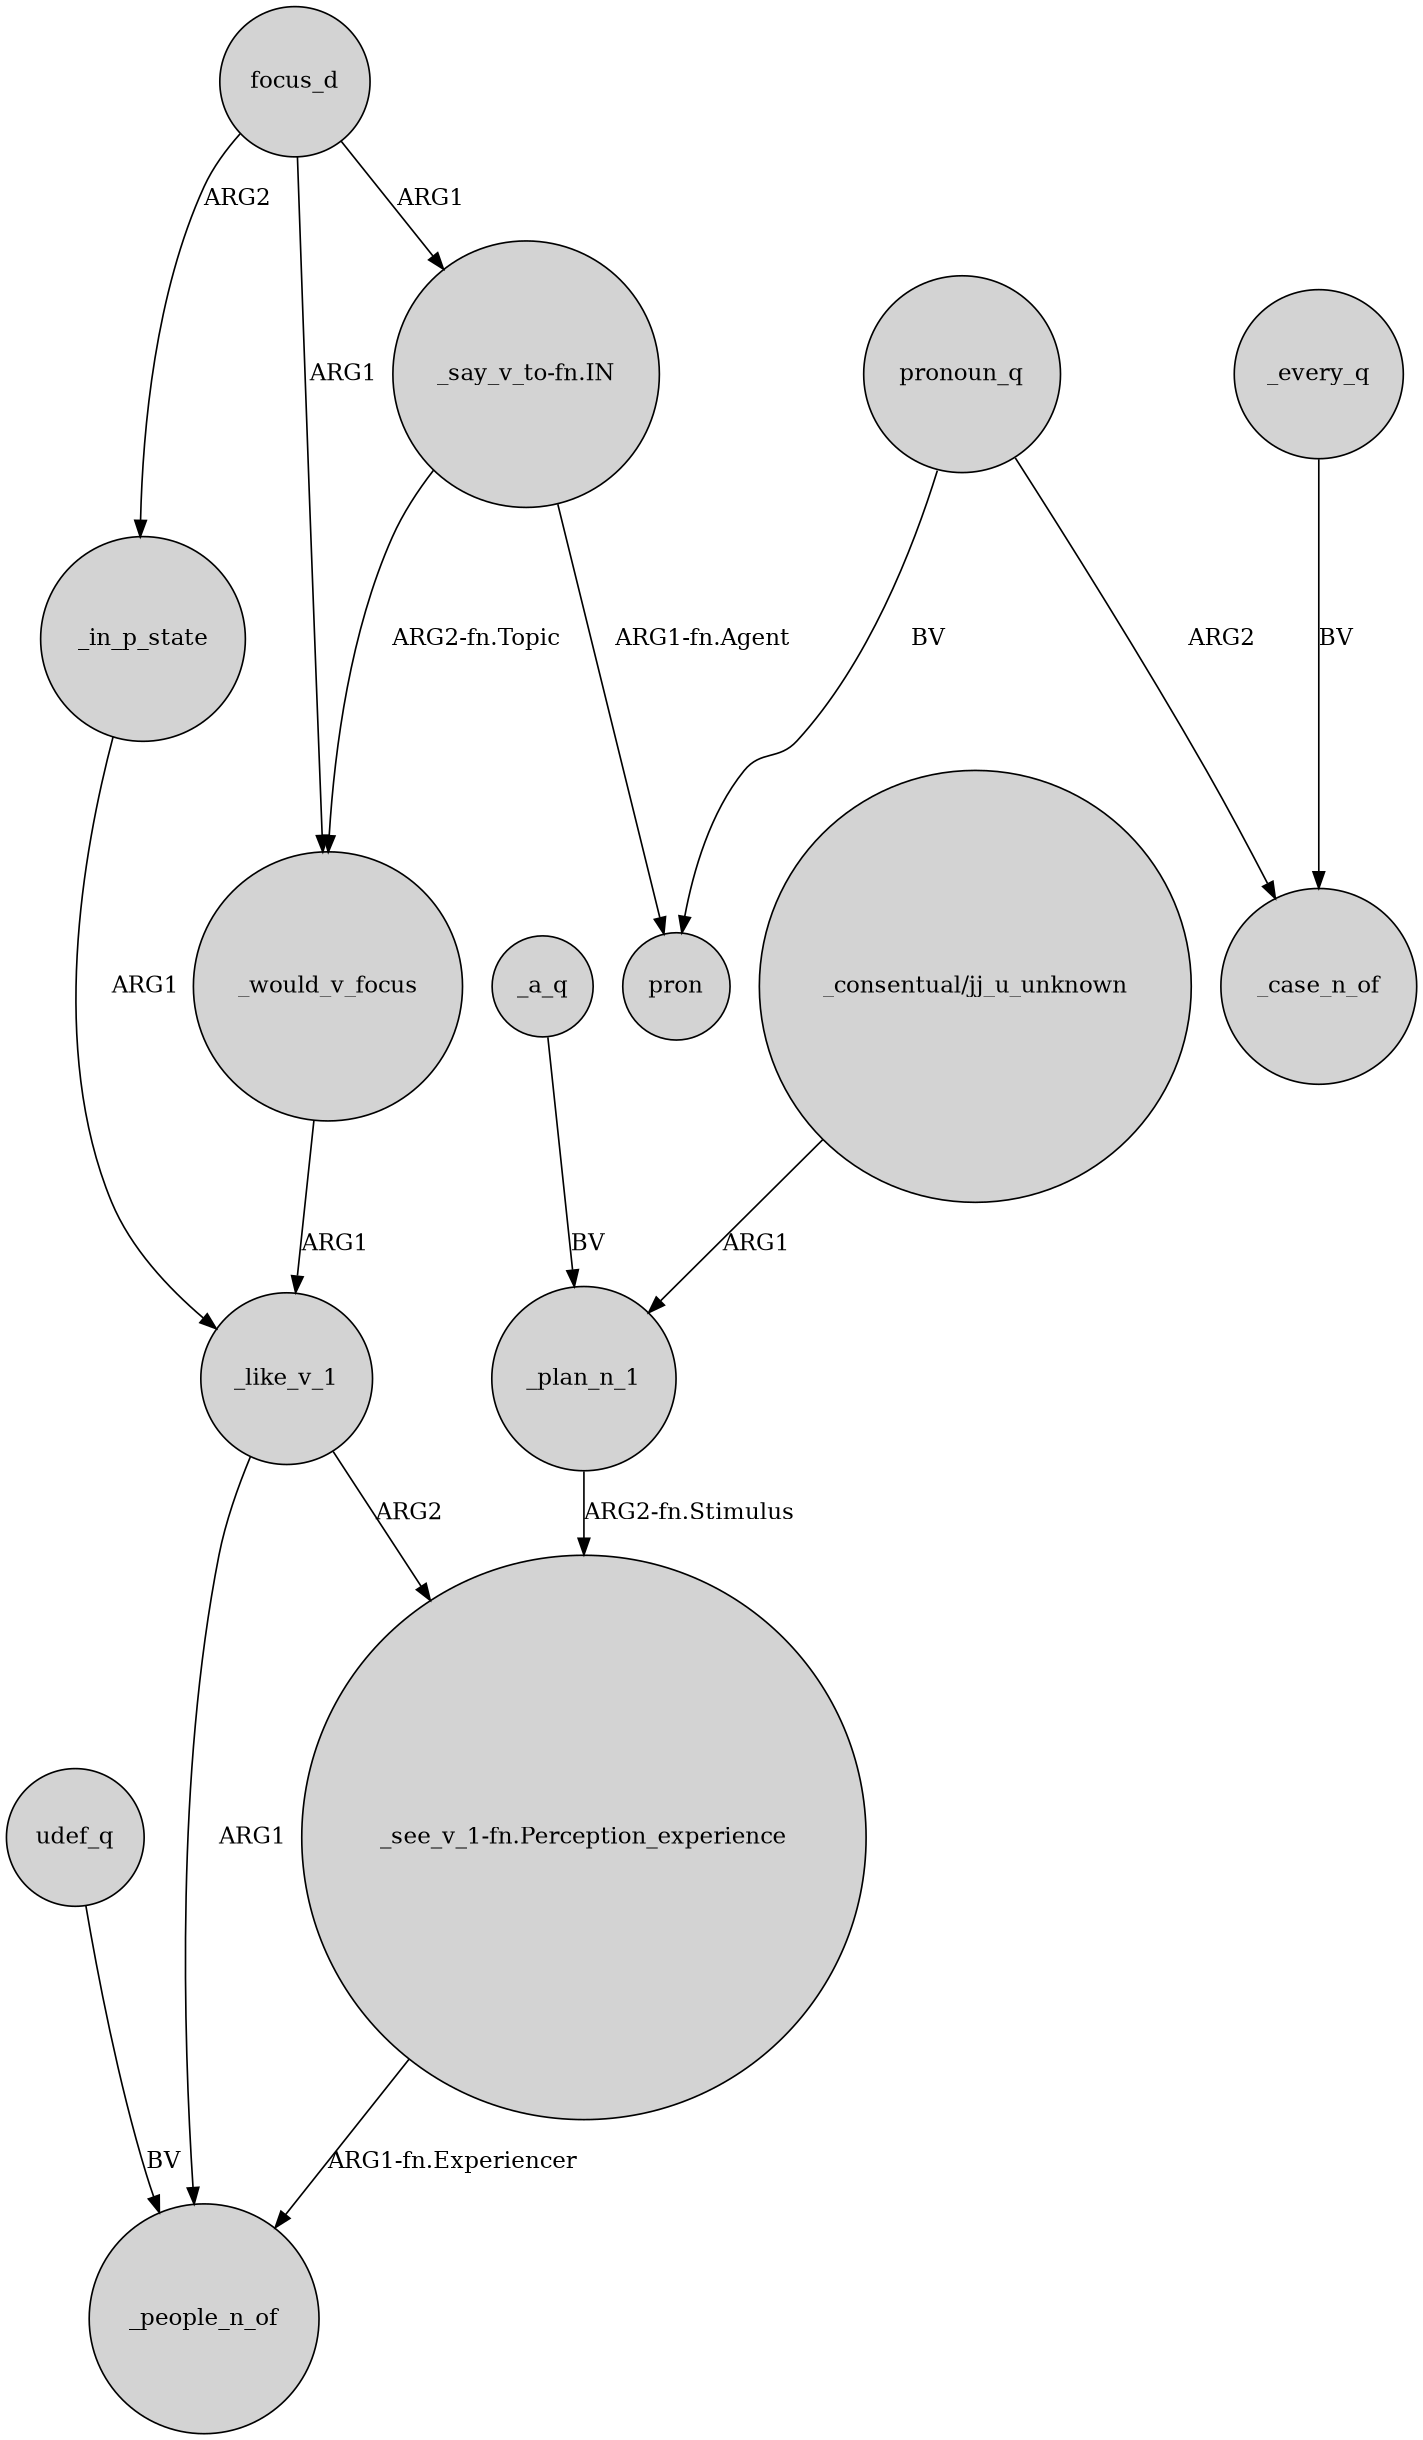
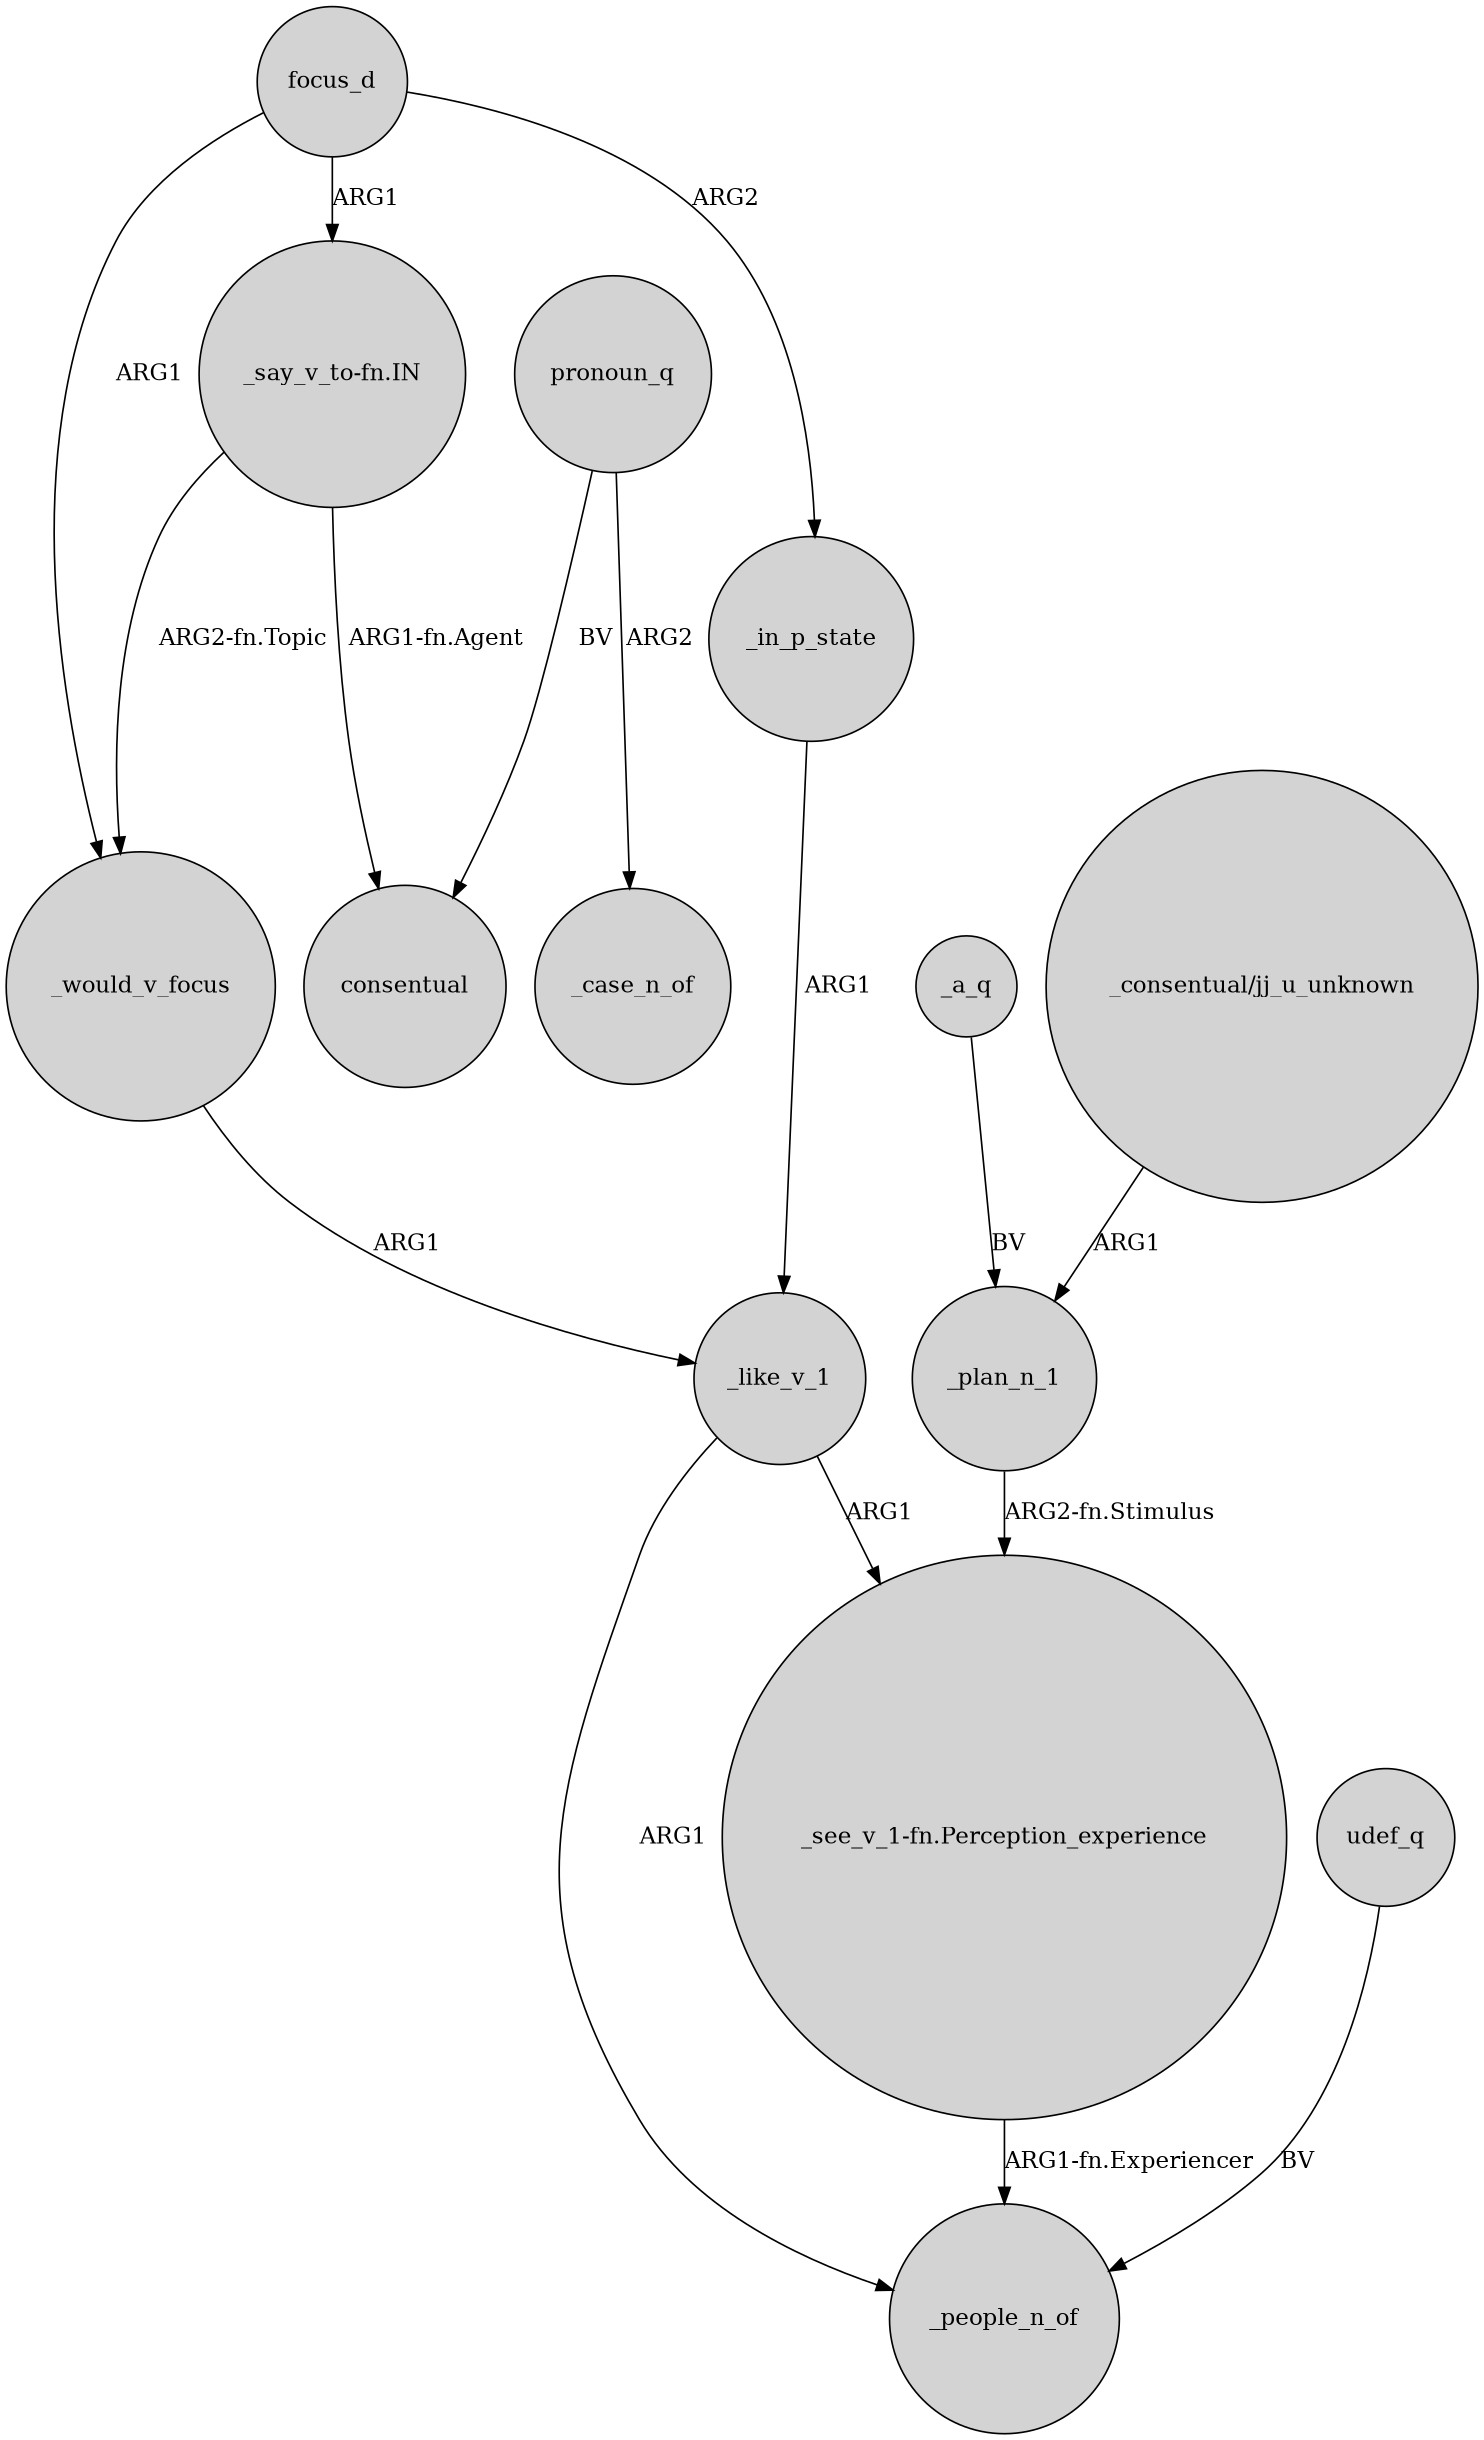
  digraph {
    node [shape=circle style=filled]
    n1 [label=_would_v_focus]
    "_say_v_to-fn.IN"
-   pron
+   pron [label=consentual]
    _like_v_1
    "_see_v_1-fn.Perception_experience"
    _people_n_of
    _a_q
    _plan_n_1
    _in_p_state
    pronoun_q
    _case_n_of
-   _every_q
    focus_d
    "_consentual/jj_u_unknown"
    udef_q
    n1 -> _like_v_1 [label=ARG1]
    "_say_v_to-fn.IN" -> n1 [label="ARG2-fn.Topic"]
    "_say_v_to-fn.IN" -> pron [label="ARG1-fn.Agent"]
-   _like_v_1 -> "_see_v_1-fn.Perception_experience" [label=ARG2]
+   _like_v_1 -> "_see_v_1-fn.Perception_experience" [label=ARG1]
    _like_v_1 -> _people_n_of [label=ARG1]
    "_see_v_1-fn.Perception_experience" -> _people_n_of [label="ARG1-fn.Experiencer"]
    _a_q -> _plan_n_1 [label=BV]
    _plan_n_1 -> "_see_v_1-fn.Perception_experience" [label="ARG2-fn.Stimulus"]
    _in_p_state -> _like_v_1 [label=ARG1]
    pronoun_q -> pron [label=BV]
    pronoun_q -> _case_n_of [label=ARG2]
-   _every_q -> _case_n_of [label=BV]
    focus_d -> n1 [label=ARG1]
    focus_d -> "_say_v_to-fn.IN" [label=ARG1]
    focus_d -> _in_p_state [label=ARG2]
    "_consentual/jj_u_unknown" -> _plan_n_1 [label=ARG1]
    udef_q -> _people_n_of [label=BV]
  }
